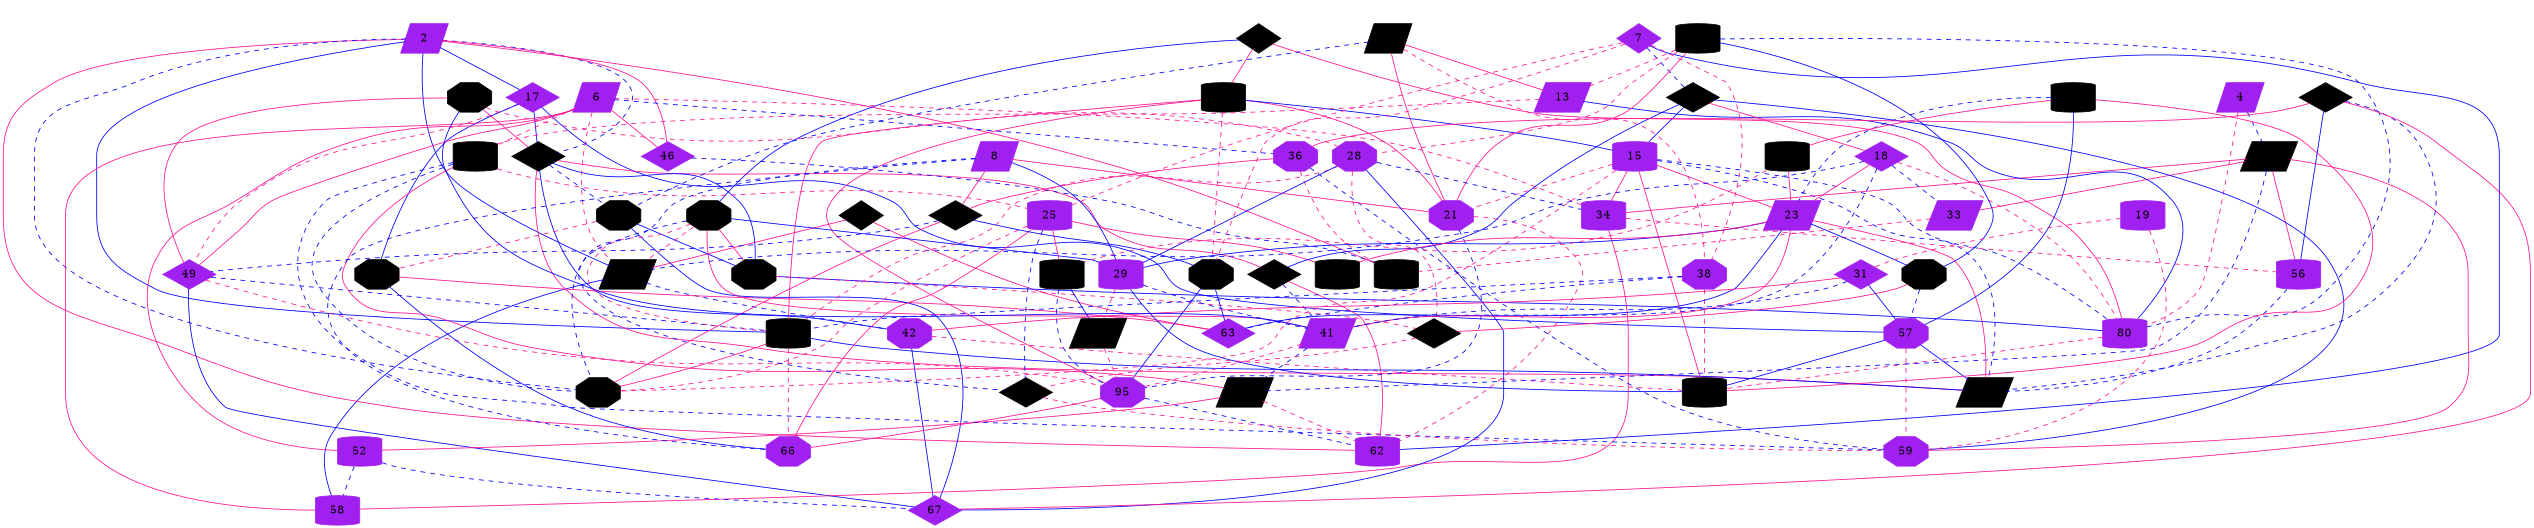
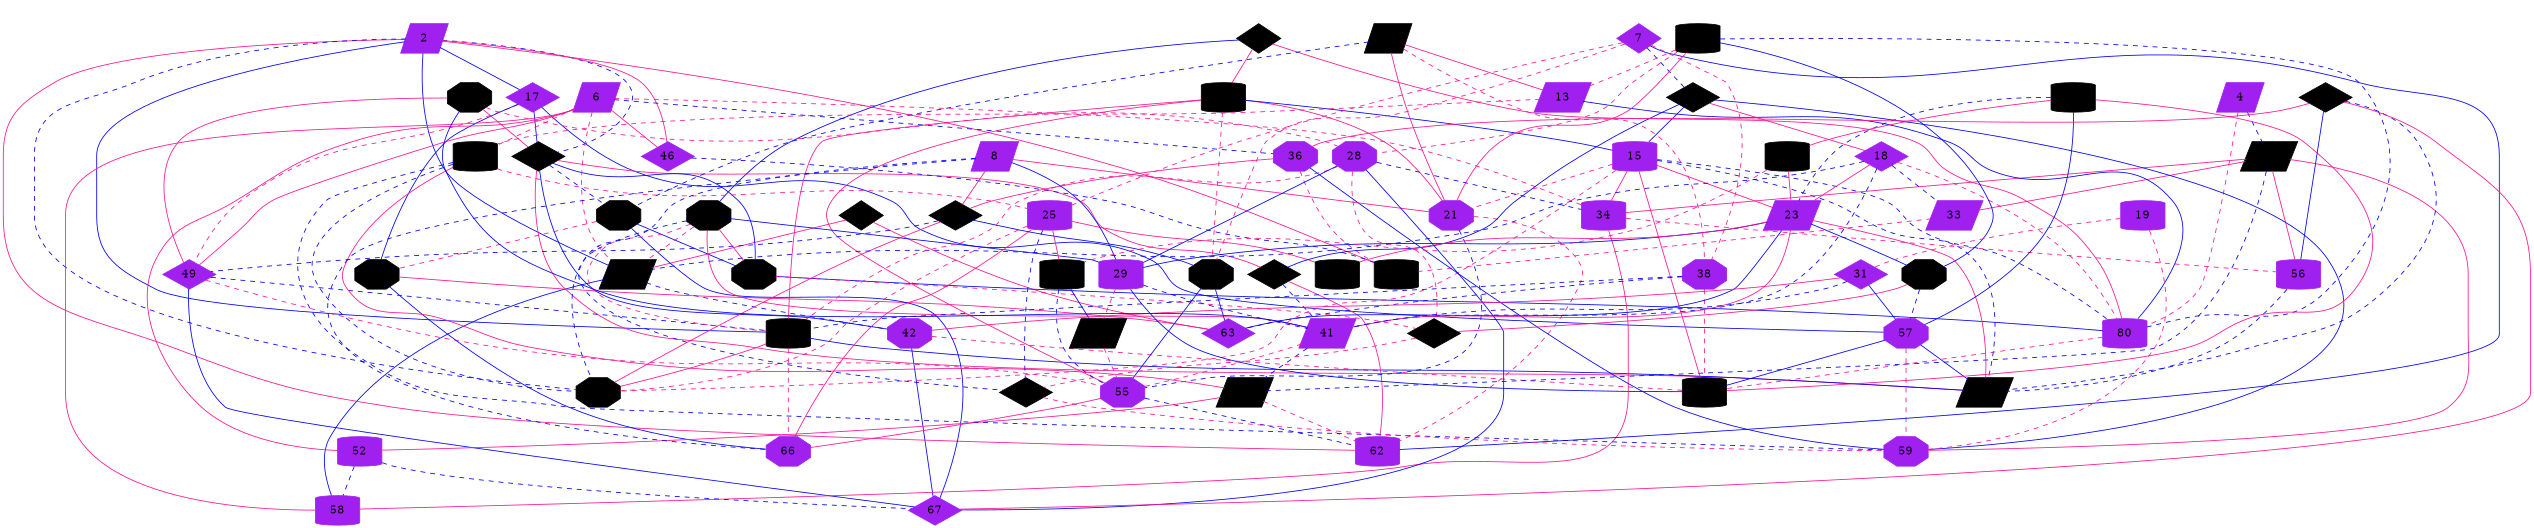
  graph {
    node [color=purple shape=cylinder style=filled]
    edge [color=deeppink style=solid weight=1.0]
    1 [color=black shape=diamond]
    40 [color=black shape=parallelogram]
    63 [shape=diamond]
    58
    42 [shape=octagon]
    2 [shape=parallelogram]
    17 [shape=diamond]
    27 [color=black shape=diamond]
    46 [shape=diamond]
    47 [color=black]
    53 [color=black]
    62
    65 [color=black shape=octagon]
    49 [shape=diamond]
    57 [shape=octagon]
    54 [color=black shape=octagon]
    35 [color=black shape=octagon]
    39 [color=black shape=diamond]
    68 [color=black shape=parallelogram]
    44 [color=black shape=octagon]
    66 [shape=octagon]
    3 [color=black shape=diamond]
    10 [color=black]
    24 [color=black shape=octagon]
    n25 [label=80]
    21 [shape=octagon]
    45 [color=black shape=octagon]
    15
-   55 [shape=octagon label=95]
+   55 [shape=octagon]
    29
    41 [shape=parallelogram]
    61 [color=black]
    4 [shape=parallelogram]
    32 [color=black shape=parallelogram]
    34
    59 [shape=octagon]
    56
    51 [color=black shape=parallelogram]
    33 [shape=parallelogram]
    5 [color=black shape=parallelogram]
    13 [shape=parallelogram]
    38 [shape=octagon]
    16 [color=black]
    67 [shape=diamond]
    6 [shape=parallelogram]
    36 [shape=octagon]
    52
    25
    37 [color=black shape=diamond]
    7 [shape=diamond]
    12 [color=black shape=diamond]
    18 [shape=diamond]
    50 [color=black shape=diamond]
    26 [color=black]
    64 [color=black]
    8 [shape=parallelogram]
    43 [color=black shape=parallelogram]
    9 [color=black]
    28 [shape=octagon]
    30 [color=black shape=octagon]
    48 [color=black shape=diamond]
    23 [shape=parallelogram]
    11 [color=black]
    22 [color=black]
    14 [color=black shape=diamond]
    19
    31 [shape=diamond]
    20 [color=black shape=octagon]
    1 -- 40
    1 -- 63
    40 -- 58 [color=blue]
    40 -- 42 [color=blue style=dashed]
    42 -- 61 [style=dashed]
    42 -- 67 [color=blue]
    2 -- 40 [color=blue]
    2 -- 17 [color=blue]
    2 -- 27 [color=blue style=dashed]
    2 -- 46
    2 -- 47
    2 -- 53 [color=blue]
    2 -- 62 [weight=2.0]
    2 -- 65 [color=blue style=dashed]
    17 -- 27 [color=blue]
    17 -- 49 [style=dashed]
    17 -- 57 [color=blue weight=2.0]
    17 -- 54 [color=blue]
    27 -- 42 [color=blue]
    27 -- 35 [color=blue style=dashed]
    27 -- 39
    27 -- 68
    27 -- 44 [color=blue]
    46 -- 47 [color=blue style=dashed]
    53 -- 65
    53 -- 68 [color=blue]
    53 -- 66 [style=dashed]
    49 -- 53 [color=blue style=dashed]
    49 -- 55 [style=dashed]
    49 -- 67 [color=blue]
    57 -- 68 [color=blue]
    57 -- 61 [color=blue]
    57 -- 59 [style=dashed]
    54 -- 63
    54 -- 66 [color=blue]
    35 -- 54 [style=dashed]
    35 -- 44 [color=blue]
    35 -- 67 [color=blue]
    39 -- 62 [weight=2.0]
    39 -- 41 [color=blue style=dashed]
    44 -- n25 [color=blue]
    44 -- 48 [style=dashed]
    3 -- 10
    3 -- 24 [color=blue]
    3 -- n25 [weight=2.0]
    10 -- 53
    10 -- 21
    10 -- 45 [style=dashed]
    10 -- 15 [color=blue]
    10 -- 55
    24 -- 40 [style=dashed]
    24 -- 53 [style=dashed]
    24 -- 65 [color=blue style=dashed]
    24 -- 44
    24 -- 29 [color=blue weight=2.0]
    24 -- 41 [weight=2.0]
    n25 -- 61 [style=dashed]
    21 -- 62 [style=dashed weight=2.0]
    21 -- 55 [color=blue style=dashed]
    45 -- 63 [color=blue]
    45 -- 55 [color=blue]
    15 -- 65 [style=dashed]
    15 -- 68 [color=blue style=dashed]
    15 -- n25 [color=blue style=dashed]
    15 -- 21 [style=dashed]
    15 -- 61
    15 -- 34
    15 -- 23
    55 -- 62 [color=blue style=dashed]
    55 -- 66
    29 -- 41 [color=blue style=dashed]
    29 -- 61 [color=blue]
    29 -- 43 [style=dashed weight=2.0]
    41 -- 55 [style=dashed weight=2.0]
    41 -- 51 [color=blue style=dashed]
    4 -- n25 [style=dashed]
    4 -- 32 [color=blue style=dashed]
    32 -- 34
    32 -- 59
    32 -- 56
    32 -- 51 [color=blue style=dashed]
    32 -- 33
    34 -- 58
    34 -- 56 [style=dashed]
    56 -- 68 [color=blue style=dashed]
    51 -- 62 [style=dashed]
    51 -- 52 [weight=2.0]
    33 -- 47 [style=dashed]
    5 -- 35 [color=blue style=dashed weight=2.0]
    5 -- 21
    5 -- 13
    5 -- 38 [style=dashed]
    13 -- n25 [color=blue]
    13 -- 16 [style=dashed]
    38 -- 63 [color=blue style=dashed]
    38 -- 53 [color=blue style=dashed]
    38 -- 61 [style=dashed]
    16 -- 65 [color=blue style=dashed weight=2.0]
    16 -- 59 [color=blue style=dashed]
    16 -- 51
    16 -- 25 [style=dashed]
    6 -- 40 [style=dashed]
    6 -- 58
    6 -- 46
    6 -- 49
    6 -- 34 [style=dashed]
    6 -- 16 [style=dashed]
    6 -- 36 [color=blue style=dashed]
    6 -- 52
    36 -- 47 [style=dashed]
-   36 -- 59 [color=blue style=dashed]
+   36 -- 59 [color=blue]
    36 -- 37 [weight=2.0]
    52 -- 58 [color=blue style=dashed]
    52 -- 67 [color=blue style=dashed]
    25 -- 65 [style=dashed]
    25 -- 66
    25 -- 50 [color=blue style=dashed]
    25 -- 26 [weight=2.0]
    25 -- 64
    37 -- 65
    37 -- 49 [color=blue style=dashed]
    37 -- 45 [color=blue]
    7 -- 62 [color=blue]
    7 -- 45 [style=dashed]
    7 -- 38 [style=dashed]
    7 -- 25 [style=dashed]
    7 -- 12 [color=blue style=dashed]
    12 -- 39 [color=blue]
    12 -- 15 [color=blue]
    12 -- 59 [color=blue]
    12 -- 18
    18 -- 40 [color=blue style=dashed]
    18 -- n25 [style=dashed]
    18 -- 41 [color=blue style=dashed]
    18 -- 33 [color=blue style=dashed]
    18 -- 23
    50 -- 59 [style=dashed]
    26 -- 55 [color=blue style=dashed]
    26 -- 43 [color=blue]
    8 -- 66 [color=blue style=dashed]
    8 -- 21 [weight=2.0]
    8 -- 29 [color=blue]
    8 -- 37
    8 -- 50 [color=blue style=dashed]
    43 -- 55 [style=dashed]
    9 -- n25 [color=blue style=dashed]
    9 -- 21
    9 -- 13 [style=dashed]
    9 -- 28 [style=dashed]
    9 -- 30 [color=blue]
    28 -- 53 [style=dashed]
    28 -- 29 [color=blue]
    28 -- 34 [color=blue style=dashed]
    28 -- 67 [color=blue]
    28 -- 48 [style=dashed]
    30 -- 57 [color=blue style=dashed]
    30 -- 48
    48 -- 50 [style=dashed]
    23 -- 63 [color=blue]
    23 -- 68
    23 -- 29 [color=blue]
    23 -- 41
    23 -- 64
    23 -- 30 [color=blue]
    11 -- 57 [color=blue weight=2.0]
    11 -- 61
    11 -- 23 [color=blue style=dashed]
    11 -- 22
    22 -- 26 [style=dashed]
    22 -- 23
    14 -- 68 [color=blue style=dashed weight=2.0]
    14 -- 56 [color=blue]
    14 -- 67
    14 -- 36
    19 -- 59 [style=dashed]
    19 -- 31 [style=dashed]
    31 -- 42
    31 -- 57 [color=blue]
    31 -- 41 [color=blue style=dashed]
    20 -- 27
    20 -- 49
    20 -- 41 [color=blue]
    20 -- 28 [style=dashed]
  }
